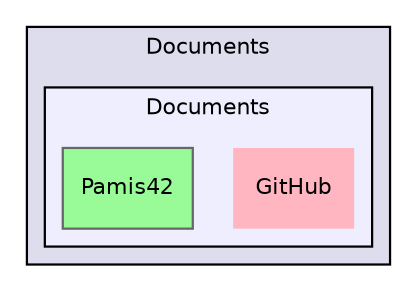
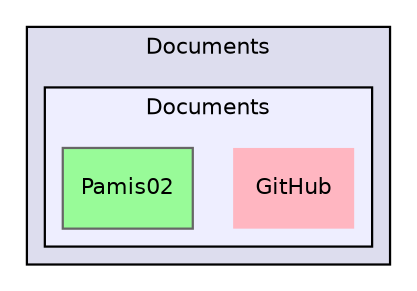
  digraph {
    compound=true
    node [fontname=Helvetica fontsize=10 style=filled color=gray40]
    n1 [label=GitHub shape=plaintext fillcolor=lightpink]
-   n2 [fillcolor=palegreen label=Pamis42 shape=box]
+   n2 [fillcolor=palegreen label=Pamis02 shape=box]
    subgraph cluster_1 {
      bgcolor="#ddddee"
      fontname=Helvetica
      fontsize=10
      label=Documents
      pencolor=black
      subgraph cluster_2 {
        bgcolor="#eeeeff"
        fontname=Helvetica
        fontsize=10
        pencolor=black
        n1
        n2
      }
    }
  }
